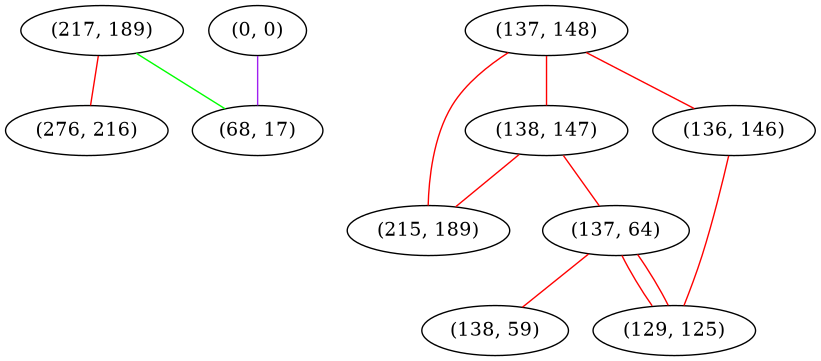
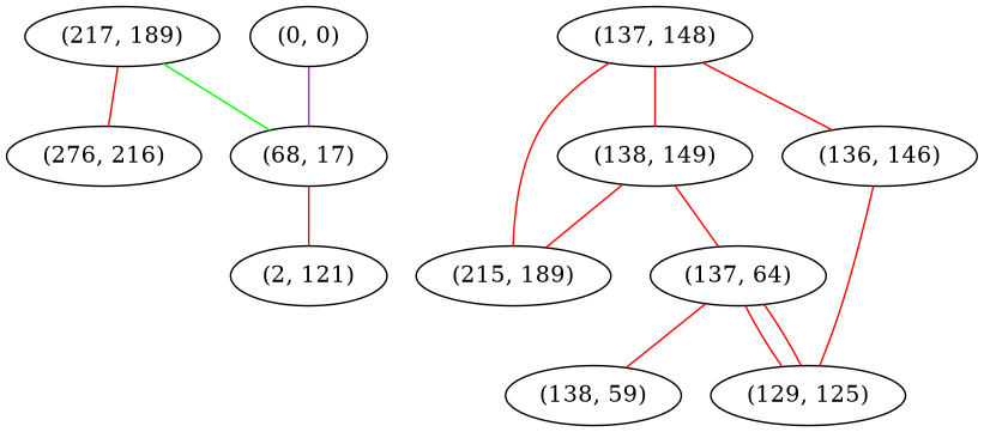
  graph {
    edge [color=red weight=1]
    "(217, 189)"
    "(276, 216)"
    "(68, 17)"
+   "(2, 121)"
    "(137, 64)"
    "(138, 59)"
    "(129, 125)"
    "(0, 0)"
    "(137, 148)"
    "(215, 189)"
-   "(138, 147)"
+   "(138, 147)" [label="(138, 149)"]
    "(136, 146)"
    "(217, 189)" -- "(276, 216)"
    "(217, 189)" -- "(68, 17)" [color=green weight=2]
+   "(68, 17)" -- "(2, 121)"
    "(137, 64)" -- "(138, 59)"
    "(137, 64)" -- "(129, 125)"
    "(137, 64)" -- "(129, 125)"
    "(0, 0)" -- "(68, 17)" [color=purple weight=4]
    "(137, 148)" -- "(215, 189)"
    "(137, 148)" -- "(138, 147)"
    "(137, 148)" -- "(136, 146)"
    "(138, 147)" -- "(137, 64)"
    "(138, 147)" -- "(215, 189)"
    "(136, 146)" -- "(129, 125)"
  }
